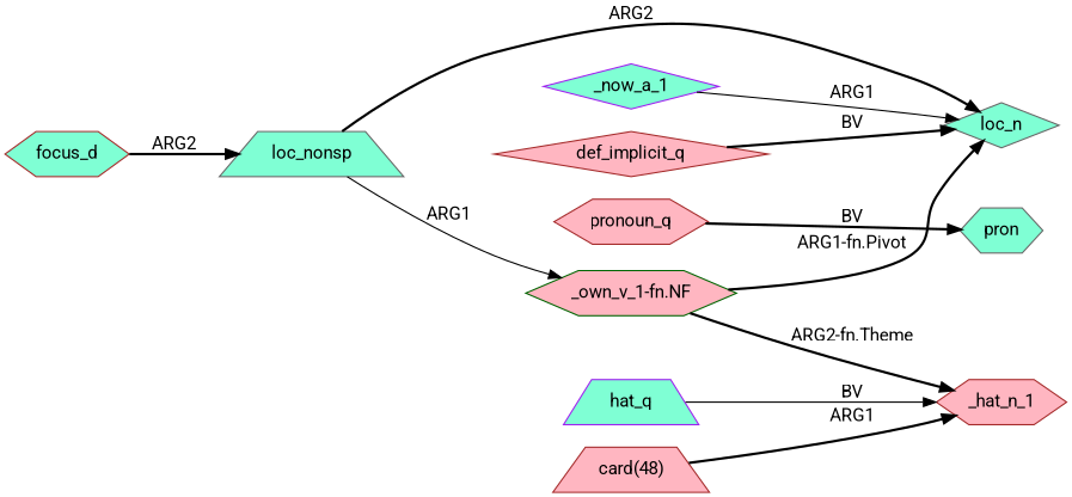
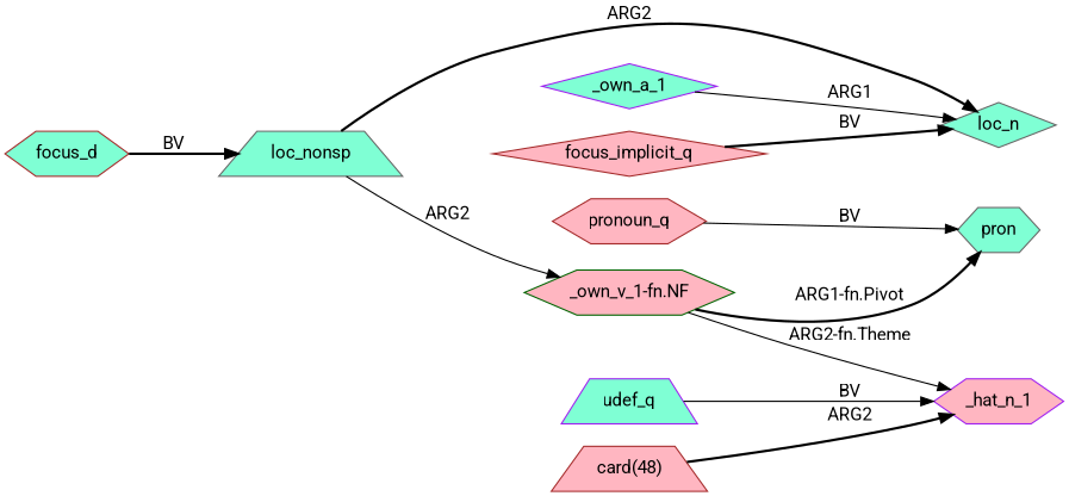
  digraph {
    fontname=Roboto
    rankdir=LR
    node [color=brown fillcolor=aquamarine fontname=Roboto shape=hexagon style=filled]
    edge [fontname=Roboto style=bold]
    loc_nonsp [color=gray40 shape=trapezium]
    "_own_v_1-fn.NF" [color=darkgreen fillcolor=lightpink]
    n3 [color=gray40 label=loc_n shape=diamond]
    pron [color=gray40]
-   _hat_n_1 [fillcolor=lightpink]
+   _hat_n_1 [color=purple fillcolor=lightpink]
    focus_d
    "card(48)" [fillcolor=lightpink shape=trapezium]
-   udef_q [color=purple shape=trapezium label=hat_q]
-   _now_a_1 [color=purple shape=diamond]
-   def_implicit_q [fillcolor=lightpink shape=diamond]
+   udef_q [color=purple shape=trapezium]
+   _now_a_1 [color=purple shape=diamond label=_own_a_1]
+   def_implicit_q [fillcolor=lightpink shape=diamond label=focus_implicit_q]
    pronoun_q [fillcolor=lightpink]
-   loc_nonsp -> "_own_v_1-fn.NF" [label=ARG1 style=solid]
+   loc_nonsp -> "_own_v_1-fn.NF" [label=ARG2 style=solid]
    loc_nonsp -> n3 [label=ARG2]
-   "_own_v_1-fn.NF" -> n3 [label="ARG1-fn.Pivot"]
-   "_own_v_1-fn.NF" -> _hat_n_1 [label="ARG2-fn.Theme"]
-   focus_d -> loc_nonsp [label=ARG2]
-   "card(48)" -> _hat_n_1 [label=ARG1]
+   "_own_v_1-fn.NF" -> pron [label="ARG1-fn.Pivot"]
+   "_own_v_1-fn.NF" -> _hat_n_1 [label="ARG2-fn.Theme" style=solid]
+   focus_d -> loc_nonsp [label=BV]
+   "card(48)" -> _hat_n_1 [label=ARG2]
    udef_q -> _hat_n_1 [label=BV style=solid]
    _now_a_1 -> n3 [label=ARG1 style=solid]
    def_implicit_q -> n3 [label=BV]
-   pronoun_q -> pron [label=BV]
+   pronoun_q -> pron [label=BV style=solid]
  }
